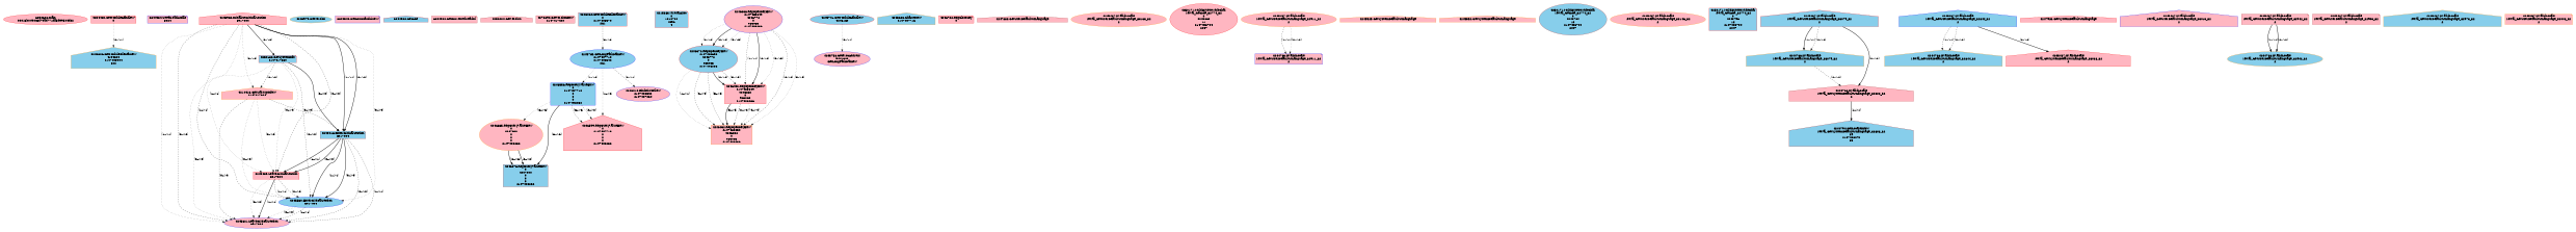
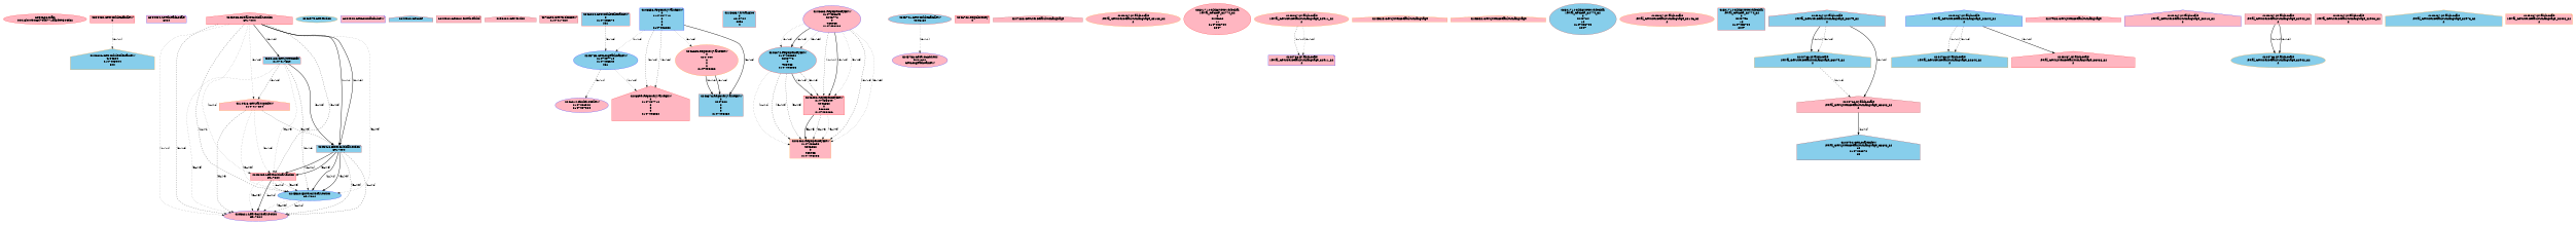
  digraph {
    node [color=red fillcolor=lightpink shape=note style=filled]
    edge [style=dashed]
    n1 [label="6850628.main\n00013b0490c8d79ad771da5d99544dc2" shape=ellipse]
    n2 [label="4254480.GetModuleHandleW\n0"]
    n3 [color=darkorange fillcolor=skyblue label="4243306.GetModuleFileNameW\n4194304\n2147408904\n522" shape=house]
    n4 [color=blue label="6844434.SetThreadLocale\n8024"]
    n5 [label="4243965.InitializeCriticalSection\n6917004" shape=house]
    n6 [fillcolor=skyblue label="4250188.GetSystemInfo\n2147417660"]
    n7 [color=darkorange label="4214413.GetStartupInfoW\n2147417624" shape=house]
    n8 [color=brown fillcolor=skyblue label="4245418.EnterCriticalSection\n6917004"]
    n9 [label="4245469.LeaveCriticalSection\n6917004"]
    n10 [color=blue fillcolor=skyblue label="4245580.EnterCriticalSection\n6917004" shape=ellipse]
    n11 [color=blue label="4245621.LeaveCriticalSection\n6917004" shape=ellipse]
    n12 [color=darkorange fillcolor=skyblue label="4243979.GetVersion\n" shape=ellipse]
    n13 [color=blue label="6844540.GetCommandLineW\n"]
    n14 [fillcolor=skyblue label="6844560.GetACP\n" shape=house]
    n15 [color=brown label="6844580.GetCurrentThreadId\n"]
    n16 [color=brown label="4250204.GetVersion\n" shape=house]
    n17 [color=brown label="4276690.GetVersionExW\n2147417420"]
    n18 [fillcolor=skyblue label="4248064.GetModuleFileNameW\n0\n2147408370\n261"]
    n19 [color=blue fillcolor=skyblue label="4245785.GetLongPathNameW\n2147407710\n2147406542\n261" shape=ellipse]
    n20 [color=blue fillcolor=skyblue label="4246556.RegQueryValueExW\n0\n2147407710\n0\n0\n0\n2147408232"]
    n21 [label="4246599.RegQueryValueExW\n0\n2147407710\n0\n0\n0\n2147408232" shape=house]
    n22 [color=blue label="4246014.FindFirstFileW\n2147406542\n2147407064" shape=ellipse]
    n23 [fillcolor=skyblue label="4215383.VirtualAlloc\n0\n1310704\n4096\n4"]
    n24 [color=blue label="4246338.RegOpenKeyExW\n2147483649\n4246772\n0\n983065\n2147408236" shape=ellipse]
    n25 [fillcolor=skyblue label="4246372.RegOpenKeyExW\n2147483650\n4246772\n0\n983065\n2147408236" shape=ellipse]
    n26 [label="4246402.RegOpenKeyExW\n2147483649\n4246832\n0\n983065\n2147408236"]
    n27 [color=darkorange label="4246432.RegOpenKeyExW\n2147483650\n4246832\n0\n983065\n2147408236"]
    n28 [fillcolor=skyblue label="4245741.GetModuleHandleW\n4246160" shape=ellipse]
    n29 [color=blue label="4245758.GetProcAddress\n9441320\nGetLongPathNameW" shape=ellipse]
    n30 [color=darkorange label="4246635.RegQueryValueExW\n0\n4247000\n0\n0\n0\n2147408232" shape=ellipse]
    n31 [color=brown fillcolor=skyblue label="4246676.RegQueryValueExW\n0\n4247000\n0\n0\n0\n2147408232"]
-   n32 [color=darkorange fillcolor=skyblue label="4245683.CharNextW\n2147407716" shape=house]
    n33 [label="4246722.RegCloseKey\n0"]
    n34 [color=brown label="4247883.GetUserDefaultUILanguage\n" shape=house]
    n35 [color=darkorange label="4245487.IsValidLocale\nretval_GetUserDefaultUILanguage_33163_32\n2" shape=ellipse]
    n36 [label="4250171.MultiByteToWideChar\nretval_GetACP_32774_32\n0\n4243668\n11\n2147403704\n2047" shape=ellipse]
    n37 [color=darkorange label="4245487.IsValidLocale\nretval_GetUserDefaultUILanguage_32911_32\n2" shape=ellipse]
    n38 [color=blue label="4244766.IsValidLocale\nretval_GetUserDefaultUILanguage_32911_32\n2"]
    n39 [color=darkorange label="4245525.GetSystemDefaultUILanguage\n" shape=house]
    n40 [color=darkorange label="4245552.GetSystemDefaultUILanguage\n" shape=house]
    n41 [color=brown fillcolor=skyblue label="4250171.MultiByteToWideChar\nretval_GetACP_32774_32\n0\n4243784\n10\n2147403704\n2047" shape=ellipse]
    n42 [color=darkorange label="4245487.IsValidLocale\nretval_GetUserDefaultUILanguage_33146_32\n2" shape=ellipse]
    n43 [fillcolor=skyblue label="4250171.MultiByteToWideChar\nretval_GetACP_32774_32\n0\n4243796\n13\n2147403704\n2047"]
    n44 [fillcolor=skyblue label="4245487.IsValidLocale\nretval_GetUserDefaultUILanguage_33079_32\n2" shape=house]
    n45 [color=darkorange fillcolor=skyblue label="4244766.IsValidLocale\nretval_GetUserDefaultUILanguage_33079_32\n2" shape=house]
    n46 [color=brown label="4244766.IsValidLocale\nretval_GetSystemDefaultUILanguage_33608_32\n2" shape=house]
    n47 [color=brown fillcolor=skyblue label="4244794.GetLocaleInfoW\nretval_GetSystemDefaultUILanguage_33608_32\n89\n2147408070\n85" shape=house]
    n48 [color=blue fillcolor=skyblue label="4245487.IsValidLocale\nretval_GetUserDefaultUILanguage_32844_32\n2" shape=house]
    n49 [color=darkorange fillcolor=skyblue label="4244766.IsValidLocale\nretval_GetUserDefaultUILanguage_32844_32\n2" shape=house]
    n50 [label="4245487.IsValidLocale\nretval_GetSystemDefaultUILanguage_33038_32\n2" shape=house]
    n51 [label="4247923.GetSystemDefaultUILanguage\n" shape=house]
    n52 [color=blue label="4245487.IsValidLocale\nretval_GetUserDefaultUILanguage_33013_32\n2" shape=house]
    n53 [color=brown label="4245487.IsValidLocale\nretval_GetUserDefaultUILanguage_32942_32\n2"]
    n54 [color=darkorange fillcolor=skyblue label="4244766.IsValidLocale\nretval_GetUserDefaultUILanguage_32942_32\n2" shape=ellipse]
    n55 [color=brown label="4245487.IsValidLocale\nretval_GetUserDefaultUILanguage_32903_32\n2"]
    n56 [color=darkorange fillcolor=skyblue label="4245487.IsValidLocale\nretval_GetUserDefaultUILanguage_32973_32\n2" shape=house]
    n57 [color=darkorange label="4245487.IsValidLocale\nretval_GetUserDefaultUILanguage_33008_32\n2"]
    n2 -> n3 [label="(0-->1)" style=dotted]
    n5 -> n6 [label="(0-->0)" style=bold]
    n5 -> n7 [label="(0-->0)" style=dotted]
    n5 -> n8 [label="(1-->1)" style=bold]
    n5 -> n8 [label="(0-->0)" style=bold]
    n5 -> n9 [label="(1-->1)" style=dotted]
    n5 -> n9 [label="(0-->0)"]
    n5 -> n10 [label="(1-->1)"]
    n5 -> n10 [label="(0-->0)" style=dotted]
    n5 -> n11 [label="(1-->1)" style=dotted]
    n5 -> n11 [label="(0-->0)"]
    n6 -> n7 [label="(0-->0)"]
    n6 -> n8 [label="(0-->0)" style=bold]
    n6 -> n9 [label="(0-->0)" style=dotted]
    n6 -> n10 [label="(0-->0)"]
    n6 -> n11 [label="(0-->0)" style=dotted]
    n7 -> n8 [label="(0-->0)"]
    n7 -> n9 [label="(0-->0)" style=dotted]
    n7 -> n10 [label="(0-->0)" style=dotted]
    n7 -> n11 [label="(0-->0)"]
    n8 -> n9 [label="(1-->1)" style=bold]
    n8 -> n9 [label="(0-->0)" style=bold]
    n8 -> n10 [label="(1-->1)" style=bold]
    n8 -> n10 [label="(0-->0)" style=bold]
    n8 -> n11 [label="(1-->1)"]
    n8 -> n11 [label="(0-->0)"]
    n9 -> n10 [label="(1-->1)"]
    n9 -> n10 [label="(0-->0)"]
    n9 -> n11 [label="(1-->1)" style=bold]
    n9 -> n11 [label="(0-->0)" style=dotted]
    n10 -> n11 [label="(1-->1)"]
    n10 -> n11 [label="(0-->0)" style=dotted]
    n18 -> n19 [label="(3-->3)"]
-   n19 -> n20 [label="(1-->2)" style=dotted]
+   n20 -> n19 [label="(1-->2)" style=dotted]
    n19 -> n21 [label="(1-->2)" style=dotted]
    n19 -> n22 [label="(2-->1)"]
    n20 -> n21 [label="(2-->2)"]
    n20 -> n21 [label="(6-->6)"]
    n20 -> n30 [label="(6-->6)" style=dotted]
    n20 -> n31 [label="(6-->6)" style=bold]
    n24 -> n25 [label="(2-->2)" style=dotted]
    n24 -> n25 [label="(4-->4)" style=bold]
    n24 -> n25 [label="(5-->5)" style=dotted]
    n24 -> n26 [label="(1-->1)"]
    n24 -> n26 [label="(4-->4)" style=bold]
    n24 -> n26 [label="(5-->5)" style=dotted]
    n24 -> n27 [label="(4-->4)"]
    n24 -> n27 [label="(5-->5)" style=dotted]
    n25 -> n26 [label="(4-->4)" style=bold]
    n25 -> n26 [label="(5-->5)"]
    n25 -> n27 [label="(1-->1)" style=dotted]
    n25 -> n27 [label="(4-->4)"]
    n25 -> n27 [label="(5-->5)"]
    n26 -> n27 [label="(2-->2)"]
    n26 -> n27 [label="(4-->4)" style=dotted]
    n26 -> n27 [label="(5-->5)" style=bold]
    n28 -> n29 [label="(0-->1)" style=dotted]
    n30 -> n31 [label="(2-->2)" style=bold]
    n30 -> n31 [label="(6-->6)" style=bold]
    n37 -> n38 [label="(1-->1)"]
    n37 -> n38 [label="(2-->2)" style=dotted]
    n44 -> n45 [label="(1-->1)" style=bold]
    n44 -> n45 [label="(2-->2)"]
    n44 -> n46 [label="(2-->2)" style=bold]
    n45 -> n46 [label="(2-->2)"]
    n46 -> n47 [label="(1-->1)" style=bold]
    n48 -> n49 [label="(1-->1)"]
    n48 -> n49 [label="(2-->2)"]
    n48 -> n50 [label="(2-->2)" style=bold]
    n53 -> n54 [label="(1-->1)" style=bold]
    n53 -> n54 [label="(2-->2)" style=bold]
  }
